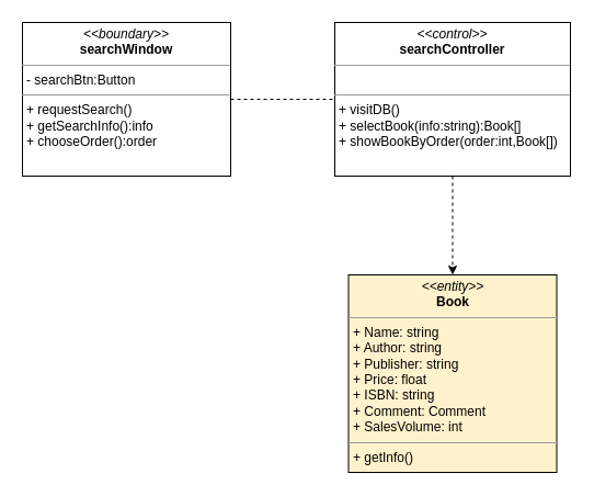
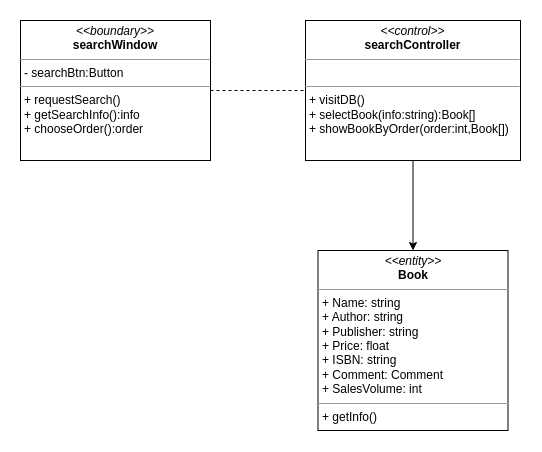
  <mxCell id="0" />
  <mxCell id="1" parent="0" />
  <mxCell id="2" style="rounded=0;orthogonalLoop=1;jettySize=auto;html=1;exitX=1;exitY=0.5;exitDx=0;exitDy=0;entryX=0;entryY=0.5;entryDx=0;entryDy=0;startArrow=none;startFill=0;endArrow=none;endFill=1;dashed=1;" parent="1" source="3" target="5" edge="1"><mxGeometry relative="1" as="geometry" /></mxCell>
  <mxCell id="3" value="&lt;p style=&quot;margin: 0px ; margin-top: 4px ; text-align: center&quot;&gt;&lt;i&gt;&amp;lt;&amp;lt;boundary&amp;gt;&amp;gt;&lt;/i&gt;&lt;br&gt;&lt;b&gt;searchWindow&lt;/b&gt;&lt;/p&gt;&lt;hr size=&quot;1&quot;&gt;&lt;p style=&quot;margin: 0px ; margin-left: 4px&quot;&gt;- searchBtn:Button&lt;/p&gt;&lt;hr size=&quot;1&quot;&gt;&lt;p style=&quot;margin: 0px ; margin-left: 4px&quot;&gt;+ requestSearch()&lt;/p&gt;&lt;p style=&quot;margin: 0px ; margin-left: 4px&quot;&gt;+ getSearchInfo():info&lt;br&gt;&lt;/p&gt;&lt;p style=&quot;margin: 0px ; margin-left: 4px&quot;&gt;+ chooseOrder():order&lt;br&gt;&lt;/p&gt;&lt;p style=&quot;margin: 0px ; margin-left: 4px&quot;&gt;&lt;br&gt;&lt;/p&gt;" style="verticalAlign=top;align=left;overflow=fill;fontSize=12;fontFamily=Helvetica;html=1;" parent="1" vertex="1"><mxGeometry x="20" y="20" width="190" height="140" as="geometry" /></mxCell>
- <mxCell id="4" style="edgeStyle=none;rounded=0;orthogonalLoop=1;jettySize=auto;html=1;exitX=0.5;exitY=1;exitDx=0;exitDy=0;entryX=0.5;entryY=0;entryDx=0;entryDy=0;startArrow=none;startFill=0;endArrow=classic;endFill=1;dashed=1;" parent="1" source="5" target="6" edge="1"><mxGeometry relative="1" as="geometry" /></mxCell>
+ <mxCell id="4" style="edgeStyle=none;rounded=0;orthogonalLoop=1;jettySize=auto;html=1;exitX=0.5;exitY=1;exitDx=0;exitDy=0;entryX=0.5;entryY=0;entryDx=0;entryDy=0;startArrow=none;startFill=0;endArrow=classic;endFill=1;dashed=0;" parent="1" source="5" target="6" edge="1"><mxGeometry relative="1" as="geometry" /></mxCell>
  <mxCell id="5" value="&lt;p style=&quot;margin: 0px ; margin-top: 4px ; text-align: center&quot;&gt;&lt;i&gt;&amp;lt;&amp;lt;control&amp;gt;&amp;gt;&lt;/i&gt;&lt;br&gt;&lt;b&gt;searchController&lt;/b&gt;&lt;/p&gt;&lt;hr size=&quot;1&quot;&gt;&lt;p style=&quot;margin: 0px ; margin-left: 4px&quot;&gt;&lt;br&gt;&lt;/p&gt;&lt;hr size=&quot;1&quot;&gt;&lt;p style=&quot;margin: 0px ; margin-left: 4px&quot;&gt;+ visitDB(&lt;span&gt;)&lt;/span&gt;&lt;/p&gt;&lt;p style=&quot;margin: 0px ; margin-left: 4px&quot;&gt;+ selectBook(info:string):Book[]&lt;/p&gt;&lt;p style=&quot;margin: 0px ; margin-left: 4px&quot;&gt;+ showBookByOrder(order:int,Book[])&lt;/p&gt;&lt;p style=&quot;margin: 0px ; margin-left: 4px&quot;&gt;&lt;br&gt;&lt;/p&gt;" style="verticalAlign=top;align=left;overflow=fill;fontSize=12;fontFamily=Helvetica;html=1;" parent="1" vertex="1"><mxGeometry x="305" y="20" width="215" height="140" as="geometry" /></mxCell>
- <mxCell id="6" value="&lt;p style=&quot;margin: 0px ; margin-top: 4px ; text-align: center&quot;&gt;&lt;i&gt;&amp;lt;&amp;lt;entity&amp;gt;&amp;gt;&lt;/i&gt;&lt;br&gt;&lt;b&gt;Book&lt;/b&gt;&lt;/p&gt;&lt;hr size=&quot;1&quot;&gt;&lt;p style=&quot;margin: 0px ; margin-left: 4px&quot;&gt;+&amp;nbsp;Name: string&lt;br&gt;+ Author: string&lt;/p&gt;&lt;p style=&quot;margin: 0px ; margin-left: 4px&quot;&gt;+&amp;nbsp;Publisher: string&lt;/p&gt;&lt;p style=&quot;margin: 0px ; margin-left: 4px&quot;&gt;+&amp;nbsp;Price: float&lt;/p&gt;&lt;p style=&quot;margin: 0px ; margin-left: 4px&quot;&gt;+&amp;nbsp;ISBN: string&lt;/p&gt;&lt;p style=&quot;margin: 0px ; margin-left: 4px&quot;&gt;+&amp;nbsp;Comment: Comment&lt;/p&gt;&lt;p style=&quot;margin: 0px ; margin-left: 4px&quot;&gt;+&amp;nbsp;SalesVolume: int&lt;/p&gt;&lt;hr size=&quot;1&quot;&gt;&lt;p style=&quot;margin: 0px ; margin-left: 4px&quot;&gt;+ getInfo()&lt;/p&gt;" style="verticalAlign=top;align=left;overflow=fill;fontSize=12;fontFamily=Helvetica;html=1;fillColor=#fff2cc;" parent="1" vertex="1"><mxGeometry x="317.5" y="250" width="190" height="180" as="geometry" /></mxCell>
+ <mxCell id="6" value="&lt;p style=&quot;margin: 0px ; margin-top: 4px ; text-align: center&quot;&gt;&lt;i&gt;&amp;lt;&amp;lt;entity&amp;gt;&amp;gt;&lt;/i&gt;&lt;br&gt;&lt;b&gt;Book&lt;/b&gt;&lt;/p&gt;&lt;hr size=&quot;1&quot;&gt;&lt;p style=&quot;margin: 0px ; margin-left: 4px&quot;&gt;+&amp;nbsp;Name: string&lt;br&gt;+ Author: string&lt;/p&gt;&lt;p style=&quot;margin: 0px ; margin-left: 4px&quot;&gt;+&amp;nbsp;Publisher: string&lt;/p&gt;&lt;p style=&quot;margin: 0px ; margin-left: 4px&quot;&gt;+&amp;nbsp;Price: float&lt;/p&gt;&lt;p style=&quot;margin: 0px ; margin-left: 4px&quot;&gt;+&amp;nbsp;ISBN: string&lt;/p&gt;&lt;p style=&quot;margin: 0px ; margin-left: 4px&quot;&gt;+&amp;nbsp;Comment: Comment&lt;/p&gt;&lt;p style=&quot;margin: 0px ; margin-left: 4px&quot;&gt;+&amp;nbsp;SalesVolume: int&lt;/p&gt;&lt;hr size=&quot;1&quot;&gt;&lt;p style=&quot;margin: 0px ; margin-left: 4px&quot;&gt;+ getInfo()&lt;/p&gt;" style="verticalAlign=top;align=left;overflow=fill;fontSize=12;fontFamily=Helvetica;html=1;" parent="1" vertex="1"><mxGeometry x="317.5" y="250" width="190" height="180" as="geometry" /></mxCell>
